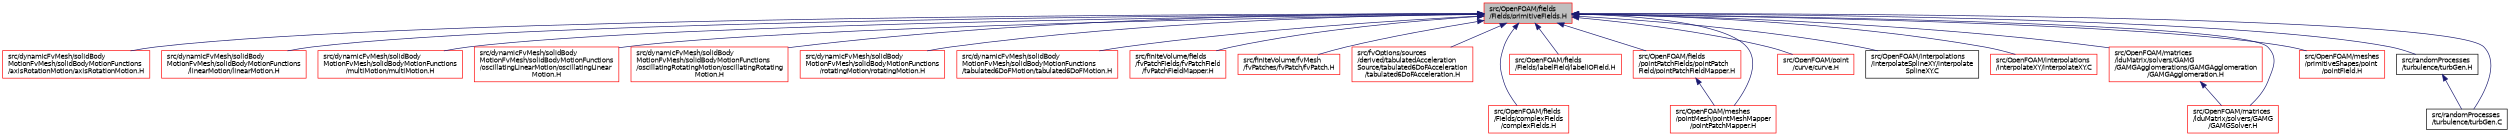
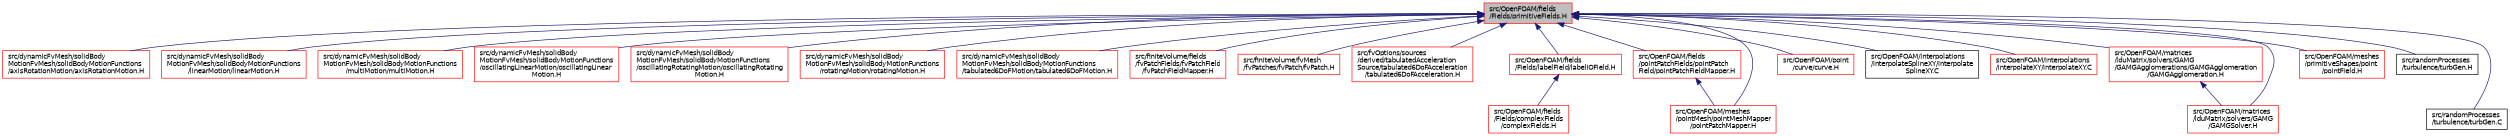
  digraph {
    node [color=red fontname=Helvetica fontsize=10 shape=record]
    edge [color=midnightblue dir=back fontname=Helvetica fontsize=10 labelfontname=Helvetica labelfontsize=10 style=solid]
    n1 [fillcolor=grey75 fontcolor=black height=0.2 label="src/OpenFOAM/fields\l/Fields/primitiveFields.H" style=filled width=0.4]
    n2 [height=0.2 label="src/dynamicFvMesh/solidBody\lMotionFvMesh/solidBodyMotionFunctions\l/axisRotationMotion/axisRotationMotion.H" width=0.4]
    n3 [height=0.2 label="src/dynamicFvMesh/solidBody\lMotionFvMesh/solidBodyMotionFunctions\l/linearMotion/linearMotion.H" width=0.4]
    n4 [height=0.2 label="src/dynamicFvMesh/solidBody\lMotionFvMesh/solidBodyMotionFunctions\l/multiMotion/multiMotion.H" width=0.4]
    n5 [height=0.2 label="src/dynamicFvMesh/solidBody\lMotionFvMesh/solidBodyMotionFunctions\l/oscillatingLinearMotion/oscillatingLinear\lMotion.H" width=0.4]
    n6 [height=0.2 label="src/dynamicFvMesh/solidBody\lMotionFvMesh/solidBodyMotionFunctions\l/oscillatingRotatingMotion/oscillatingRotating\lMotion.H" width=0.4]
    n7 [height=0.2 label="src/dynamicFvMesh/solidBody\lMotionFvMesh/solidBodyMotionFunctions\l/rotatingMotion/rotatingMotion.H" width=0.4]
    n8 [height=0.2 label="src/dynamicFvMesh/solidBody\lMotionFvMesh/solidBodyMotionFunctions\l/tabulated6DoFMotion/tabulated6DoFMotion.H" width=0.4]
    n9 [height=0.2 label="src/finiteVolume/fields\l/fvPatchFields/fvPatchField\l/fvPatchFieldMapper.H" width=0.4]
    n10 [height=0.2 label="src/finiteVolume/fvMesh\l/fvPatches/fvPatch/fvPatch.H" width=0.4]
    n11 [height=0.2 label="src/fvOptions/sources\l/derived/tabulatedAcceleration\lSource/tabulated6DoFAcceleration\l/tabulated6DoFAcceleration.H" width=0.4]
    n12 [height=0.2 label="src/OpenFOAM/fields\l/Fields/complexFields\l/complexFields.H" width=0.4]
    n13 [height=0.2 label="src/OpenFOAM/fields\l/Fields/labelField/labelIOField.H" width=0.4]
    n14 [height=0.2 label="src/OpenFOAM/fields\l/pointPatchFields/pointPatch\lField/pointPatchFieldMapper.H" width=0.4]
    n15 [height=0.2 label="src/OpenFOAM/meshes\l/pointMesh/pointMeshMapper\l/pointPatchMapper.H" width=0.4]
    n16 [height=0.2 label="src/OpenFOAM/point\l/curve/curve.H" width=0.4]
    n17 [color=black height=0.2 label="src/OpenFOAM/interpolations\l/interpolateSplineXY/interpolate\lSplineXY.C" width=0.4]
    n18 [height=0.2 label="src/OpenFOAM/interpolations\l/interpolateXY/interpolateXY.C" width=0.4]
    n19 [height=0.2 label="src/OpenFOAM/matrices\l/lduMatrix/solvers/GAMG\l/GAMGAgglomerations/GAMGAgglomeration\l/GAMGAgglomeration.H" width=0.4]
    n20 [height=0.2 label="src/OpenFOAM/matrices\l/lduMatrix/solvers/GAMG\l/GAMGSolver.H" width=0.4]
    n21 [height=0.2 label="src/OpenFOAM/meshes\l/primitiveShapes/point\l/pointField.H" width=0.4]
    n22 [color=black height=0.2 label="src/randomProcesses\l/turbulence/turbGen.H" width=0.4]
    n23 [color=black height=0.2 label="src/randomProcesses\l/turbulence/turbGen.C" width=0.4]
    n1 -> n2
    n1 -> n3
    n1 -> n4
    n1 -> n5
    n1 -> n6
    n1 -> n7
    n1 -> n8
    n1 -> n9
    n1 -> n10
    n1 -> n11
-   n1 -> n12
+   n13 -> n12
    n1 -> n13
    n1 -> n14
    n1 -> n15
    n1 -> n16
    n1 -> n17
    n1 -> n18
    n1 -> n19
    n1 -> n20
    n1 -> n21
    n1 -> n22
    n1 -> n23
    n14 -> n15
    n19 -> n20
-   n22 -> n23
  }
